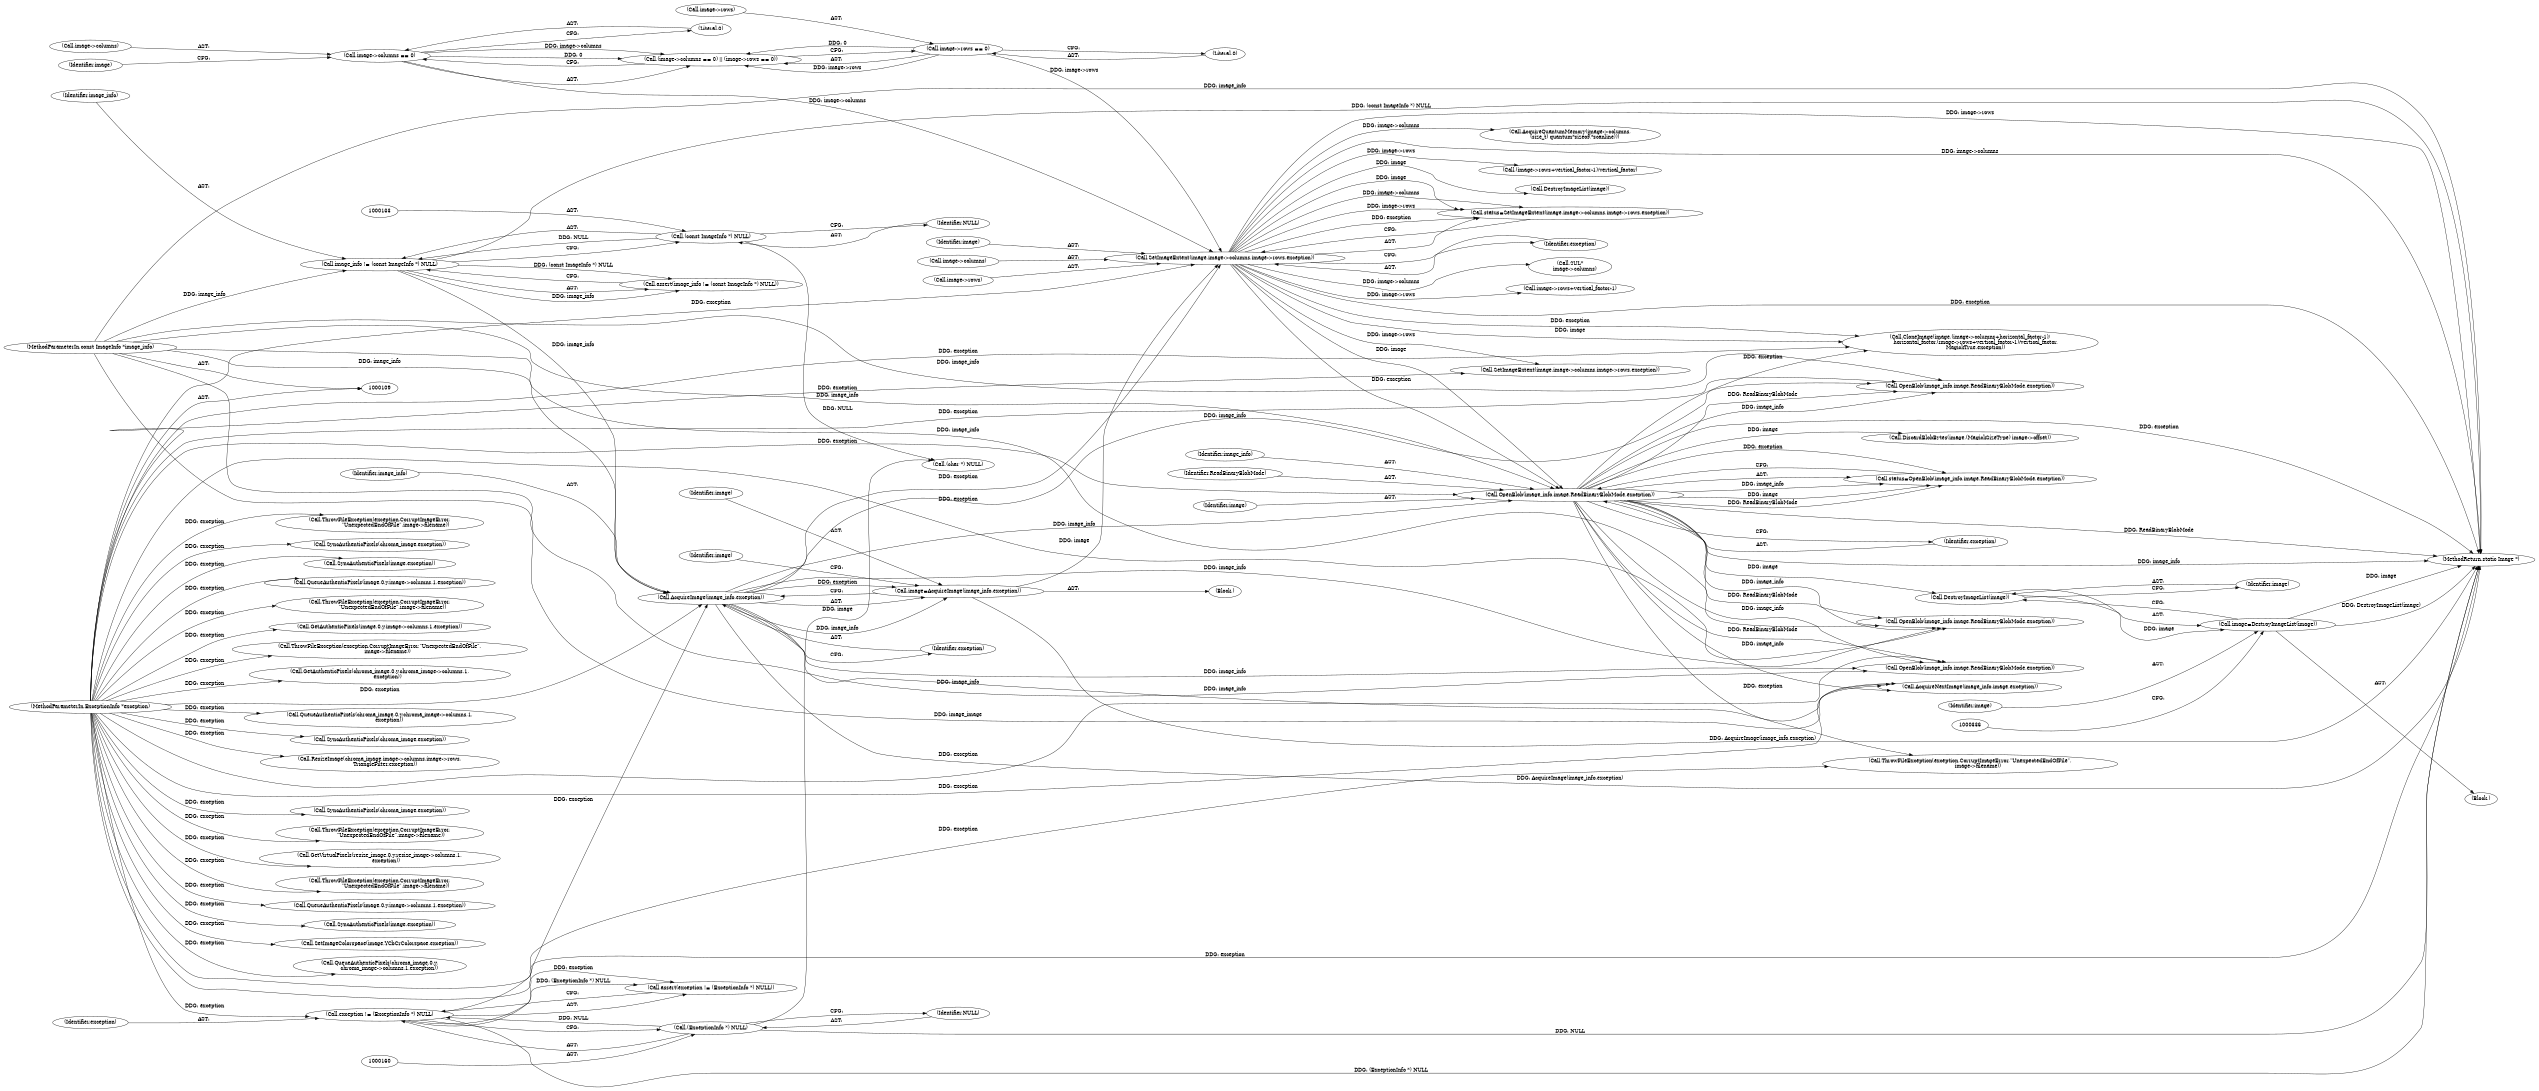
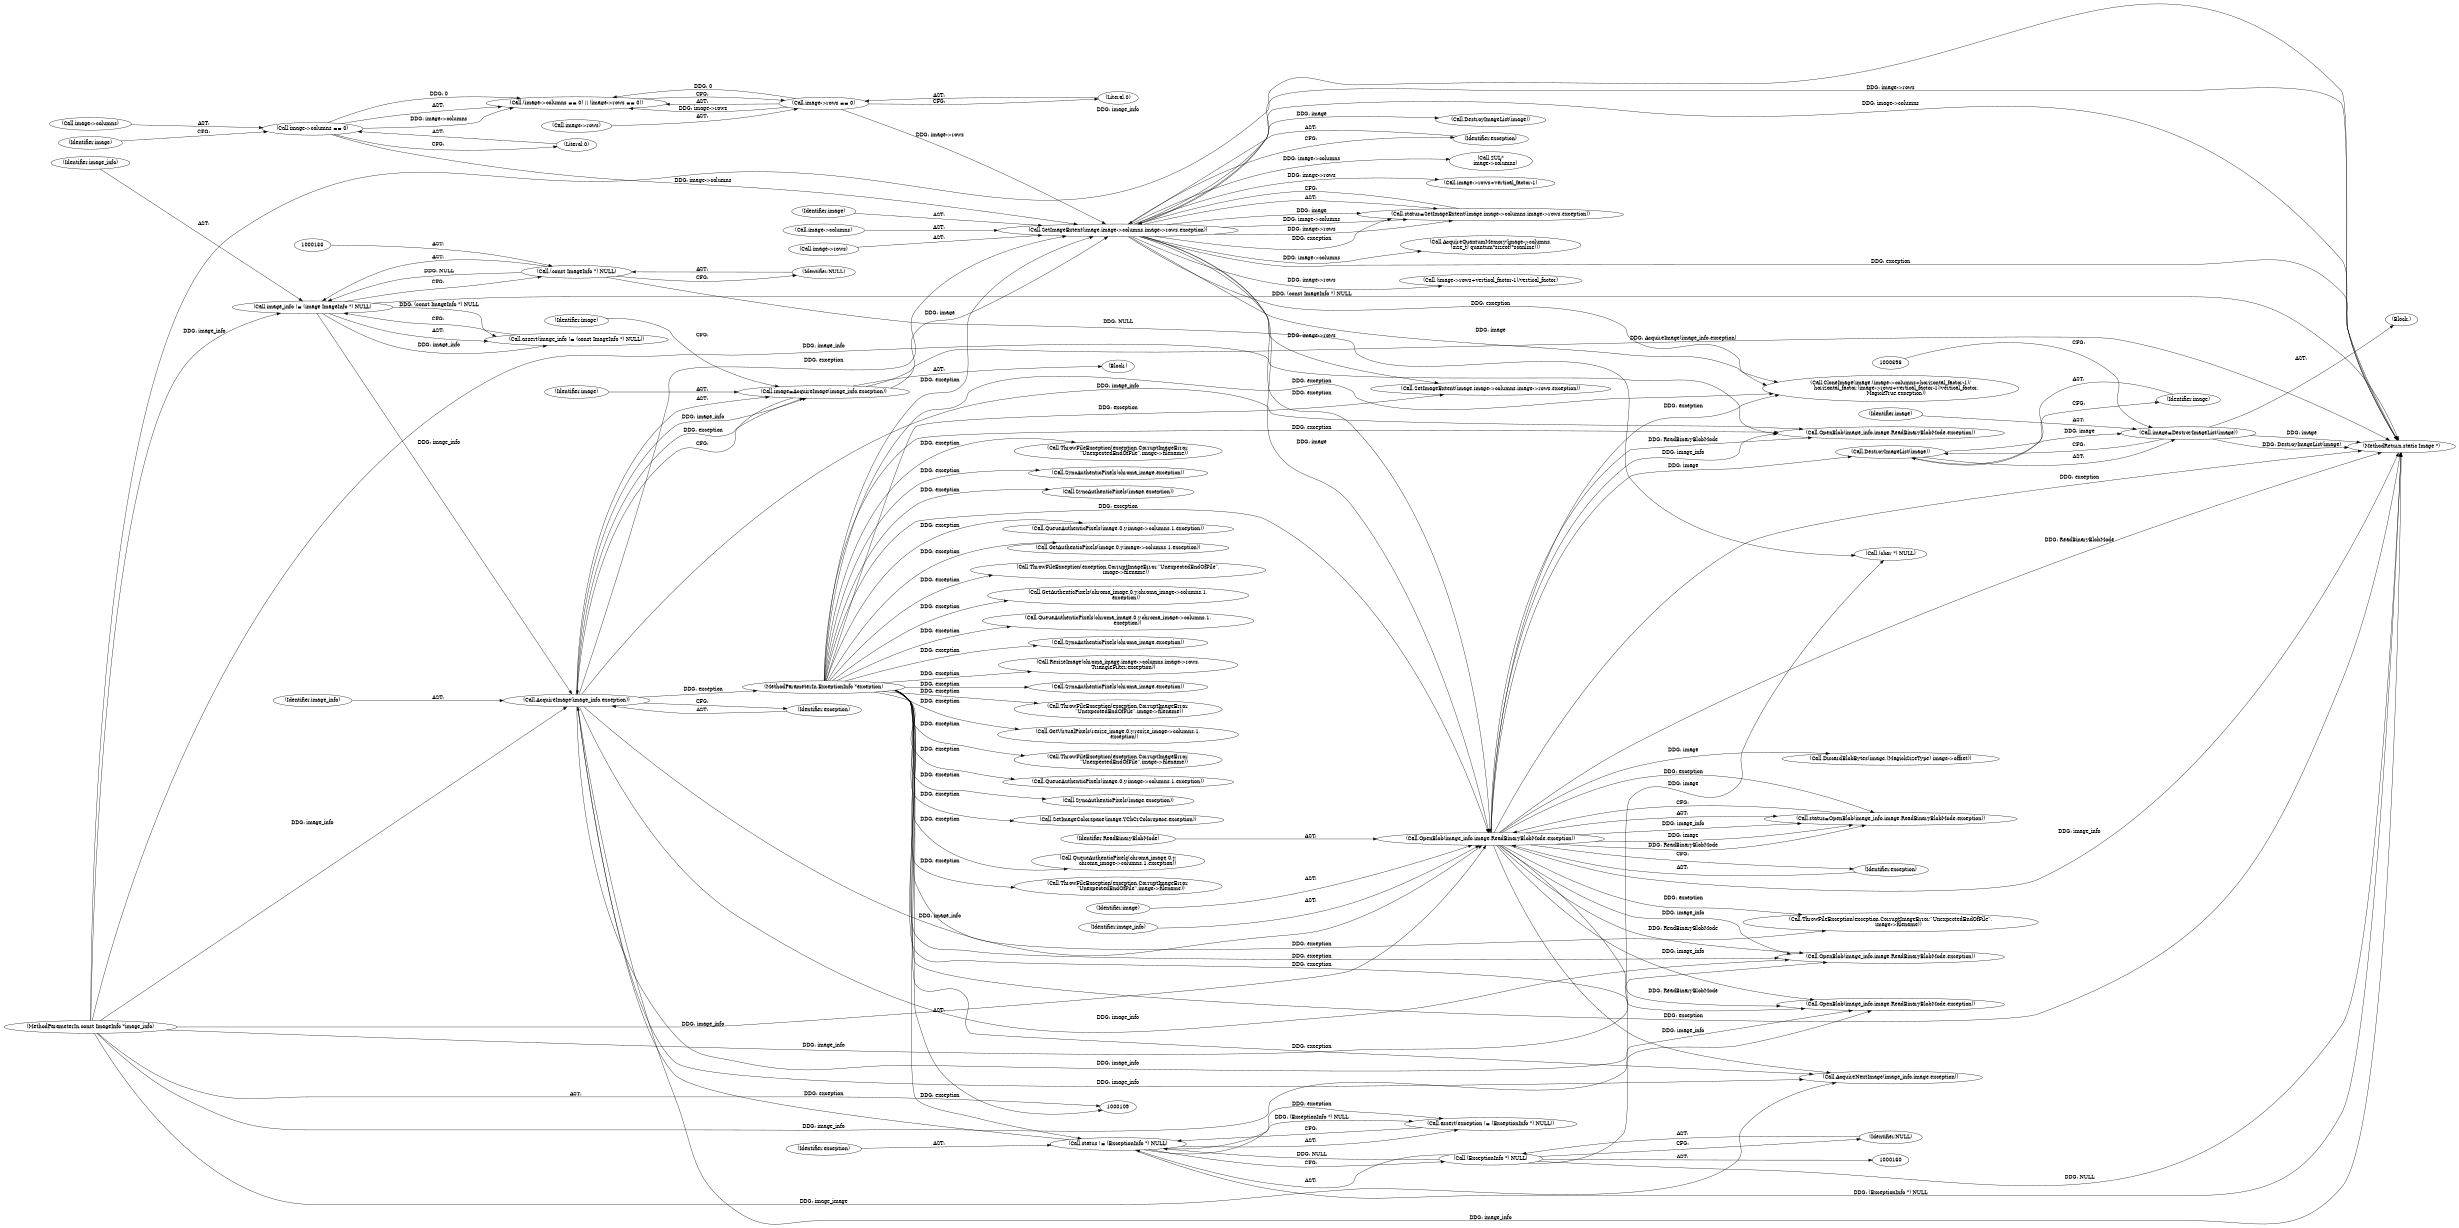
  digraph {
    rankdir=LR
    n1 [label="(Call,DestroyImageList(image))"]
    n2 [label="(Call,image=DestroyImageList(image))"]
    n3 [label="(Identifier,image)"]
    n4 [label="(MethodReturn,static Image *)"]
    n5 [label="(Block,)"]
    n6 [label="(Call,OpenBlob(image_info,image,ReadBinaryBlobMode,exception))"]
    n7 [label="(Call,status=OpenBlob(image_info,image,ReadBinaryBlobMode,exception))"]
    n8 [label="(Identifier,exception)"]
    n9 [label="(Call,OpenBlob(image_info,image,ReadBinaryBlobMode,exception))"]
    n10 [label="(Call,DiscardBlobBytes(image,(MagickSizeType) image->offset))"]
    n11 [label="(Call,CloneImage(image,(image->columns+horizontal_factor-1)/\n       horizontal_factor,(image->rows+vertical_factor-1)/vertical_factor,\n       MagickTrue,exception))"]
    n12 [label="(Call,OpenBlob(image_info,image,ReadBinaryBlobMode,exception))"]
    n13 [label="(Call,AcquireNextImage(image_info,image,exception))"]
    n14 [label="(Call,OpenBlob(image_info,image,ReadBinaryBlobMode,exception))"]
    n15 [label="(Call,ThrowFileException(exception,CorruptImageError,\"UnexpectedEndOfFile\",\n          image->filename))"]
    n16 [label="(Call,AcquireImage(image_info,exception))"]
    n17 [label="(Call,SetImageExtent(image,image->columns,image->rows,exception))"]
    n18 [label="(Call,image=AcquireImage(image_info,exception))"]
    n19 [label="(Identifier,exception)"]
    n20 [label="(Call,SetImageExtent(image,image->columns,image->rows,exception))"]
    n21 [label="(Call,DestroyImageList(image))"]
    n22 [label="(Identifier,exception)"]
    n23 [label="(Call,2UL*\n      image->columns)"]
    n24 [label="(Call,image->rows+vertical_factor-1)"]
    n25 [label="(Call,status=SetImageExtent(image,image->columns,image->rows,exception))"]
    n26 [label="(Call,AcquireQuantumMemory(image->columns,\n      (size_t) quantum*sizeof(*scanline)))"]
    n27 [label="(Call,(image->rows+vertical_factor-1)/vertical_factor)"]
    n28 [label="(Block,)"]
-   n29 [label="(Call,image_info != (const ImageInfo *) NULL)"]
+   n29 [label="(Call,image_info != (image ImageInfo *) NULL)"]
    n30 [label="(Call,(const ImageInfo *) NULL)"]
    n31 [label="(Call,assert(image_info != (const ImageInfo *) NULL))"]
    n32 [label="(Identifier,NULL)"]
    n33 [label="(Call,(char *) NULL)"]
    n34 [label="(MethodParameterIn,const ImageInfo *image_info)"]
    1000109
    n36 [label="(Call,(ExceptionInfo *) NULL)"]
-   n37 [label="(Call,exception != (ExceptionInfo *) NULL)"]
+   n37 [label="(Call,status != (ExceptionInfo *) NULL)"]
    n38 [label="(Identifier,NULL)"]
    n39 [label="(Call,assert(exception != (ExceptionInfo *) NULL))"]
    n40 [label="(MethodParameterIn,ExceptionInfo *exception)"]
    n41 [label="(Call,GetAuthenticPixels(image,0,y,image->columns,1,exception))"]
    n42 [label="(Call,ThrowFileException(exception,CorruptImageError,\"UnexpectedEndOfFile\",\n          image->filename))"]
    n43 [label="(Call,GetAuthenticPixels(chroma_image,0,y,chroma_image->columns,1,\n          exception))"]
    n44 [label="(Call,QueueAuthenticPixels(chroma_image,0,y,chroma_image->columns,1,\n            exception))"]
    n45 [label="(Call,SyncAuthenticPixels(chroma_image,exception))"]
    n46 [label="(Call,ResizeImage(chroma_image,image->columns,image->rows,\n       TriangleFilter,exception))"]
    n47 [label="(Call,SyncAuthenticPixels(chroma_image,exception))"]
    n48 [label="(Call,ThrowFileException(exception,CorruptImageError,\n              \"UnexpectedEndOfFile\",image->filename))"]
    n49 [label="(Call,GetVirtualPixels(resize_image,0,y,resize_image->columns,1,\n        exception))"]
    n50 [label="(Call,ThrowFileException(exception,CorruptImageError,\n                    \"UnexpectedEndOfFile\",image->filename))"]
    n51 [label="(Call,QueueAuthenticPixels(image,0,y,image->columns,1,exception))"]
    n52 [label="(Call,SyncAuthenticPixels(image,exception))"]
    n53 [label="(Call,SetImageColorspace(image,YCbCrColorspace,exception))"]
    n54 [label="(Call,QueueAuthenticPixels(chroma_image,0,y,\n            chroma_image->columns,1,exception))"]
    n55 [label="(Call,ThrowFileException(exception,CorruptImageError,\n                \"UnexpectedEndOfFile\",image->filename))"]
    n56 [label="(Call,ThrowFileException(exception,CorruptImageError,\n                    \"UnexpectedEndOfFile\",image->filename))"]
    n57 [label="(Call,SyncAuthenticPixels(chroma_image,exception))"]
    n58 [label="(Call,SyncAuthenticPixels(image,exception))"]
    n59 [label="(Call,QueueAuthenticPixels(image,0,y,image->columns,1,exception))"]
    n60 [label="(Call,image->columns == 0)"]
    n61 [label="(Literal,0)"]
    n62 [label="(Call,(image->columns == 0) || (image->rows == 0))"]
    n63 [label="(Call,image->rows == 0)"]
    n64 [label="(Literal,0)"]
    n65 [label="(Identifier,image_info)"]
    n66 [label="(Call,image->columns)"]
    n67 [label="(Identifier,ReadBinaryBlobMode)"]
    n68 [label="(Call,image->columns)"]
    n69 [label="(Call,image->rows)"]
    n70 [label="(Identifier,image)"]
    n71 [label="(Identifier,image)"]
    n72 [label="(Call,image->rows)"]
    n73 [label="(Identifier,image_info)"]
    n74 [label="(Identifier,image)"]
    n75 [label="(Identifier,image)"]
    n76 [label="(Identifier,exception)"]
    n77 [label="(Identifier,image)"]
    n78 [label="(Identifier,image_info)"]
    n79 [label="(Identifier,image)"]
    1000133
    1000160
-   1000336
+   1000336 [label=1000396]
    n1 -> n2 [label="AST: "]
    n1 -> n2 [label="DDG: image"]
    n1 -> n3 [label="CFG: "]
    n2 -> n1 [label="CFG: "]
    n2 -> n4 [label="DDG: image"]
    n2 -> n4 [label="DDG: DestroyImageList(image)"]
    n2 -> n5 [label="AST: "]
    n3 -> n1 [label="AST: "]
    n6 -> n1 [label="DDG: image"]
    n6 -> n4 [label="DDG: exception"]
    n6 -> n4 [label="DDG: ReadBinaryBlobMode"]
    n6 -> n4 [label="DDG: image_info"]
    n6 -> n7 [label="AST: "]
    n6 -> n7 [label="DDG: image_info"]
    n6 -> n7 [label="DDG: image"]
    n6 -> n7 [label="DDG: ReadBinaryBlobMode"]
    n6 -> n7 [label="DDG: exception"]
    n6 -> n8 [label="CFG: "]
    n6 -> n9 [label="DDG: image_info"]
    n6 -> n9 [label="DDG: ReadBinaryBlobMode"]
    n6 -> n10 [label="DDG: image"]
    n6 -> n11 [label="DDG: exception"]
    n6 -> n12 [label="DDG: image_info"]
    n6 -> n12 [label="DDG: ReadBinaryBlobMode"]
    n6 -> n13 [label="DDG: image_info"]
    n6 -> n14 [label="DDG: image_info"]
    n6 -> n14 [label="DDG: ReadBinaryBlobMode"]
    n6 -> n15 [label="DDG: exception"]
    n7 -> n6 [label="CFG: "]
    n8 -> n6 [label="AST: "]
-   n16 -> n4 [label="DDG: AcquireImage(image_info,exception)"]
+   n16 -> n4 [label="DDG: image_info"]
    n16 -> n6 [label="DDG: image_info"]
    n16 -> n9 [label="DDG: image_info"]
    n16 -> n12 [label="DDG: image_info"]
    n16 -> n13 [label="DDG: image_info"]
    n16 -> n14 [label="DDG: image_info"]
    n16 -> n17 [label="DDG: exception"]
    n16 -> n18 [label="AST: "]
    n16 -> n18 [label="DDG: image_info"]
    n16 -> n18 [label="DDG: exception"]
    n16 -> n19 [label="CFG: "]
    n17 -> n4 [label="DDG: image->rows"]
    n17 -> n4 [label="DDG: image->columns"]
    n17 -> n4 [label="DDG: exception"]
    n17 -> n6 [label="DDG: image"]
    n17 -> n6 [label="DDG: exception"]
    n17 -> n11 [label="DDG: image"]
    n17 -> n11 [label="DDG: exception"]
    n17 -> n20 [label="DDG: image->rows"]
    n17 -> n21 [label="DDG: image"]
    n17 -> n22 [label="CFG: "]
    n17 -> n23 [label="DDG: image->columns"]
    n17 -> n24 [label="DDG: image->rows"]
    n17 -> n25 [label="AST: "]
    n17 -> n25 [label="DDG: image"]
    n17 -> n25 [label="DDG: image->columns"]
    n17 -> n25 [label="DDG: image->rows"]
    n17 -> n25 [label="DDG: exception"]
    n17 -> n26 [label="DDG: image->columns"]
    n17 -> n27 [label="DDG: image->rows"]
    n18 -> n4 [label="DDG: AcquireImage(image_info,exception)"]
    n18 -> n16 [label="CFG: "]
    n18 -> n17 [label="DDG: image"]
    n18 -> n28 [label="AST: "]
    n19 -> n16 [label="AST: "]
    n22 -> n17 [label="AST: "]
    n25 -> n17 [label="CFG: "]
    n29 -> n4 [label="DDG: (const ImageInfo *) NULL"]
    n29 -> n16 [label="DDG: image_info"]
    n29 -> n30 [label="CFG: "]
    n29 -> n31 [label="AST: "]
    n29 -> n31 [label="DDG: image_info"]
    n29 -> n31 [label="DDG: (const ImageInfo *) NULL"]
    n30 -> n29 [label="AST: "]
    n30 -> n29 [label="DDG: NULL"]
    n30 -> n32 [label="CFG: "]
    n30 -> n33 [label="DDG: NULL"]
    n31 -> n29 [label="CFG: "]
    n32 -> n30 [label="AST: "]
    n34 -> n4 [label="DDG: image_info"]
    n34 -> n6 [label="DDG: image_info"]
    n34 -> n9 [label="DDG: image_info"]
    n34 -> n12 [label="DDG: image_info"]
    n34 -> n13 [label="DDG: image_image"]
    n34 -> n14 [label="DDG: image_info"]
    n34 -> n16 [label="DDG: image_info"]
    n34 -> n29 [label="DDG: image_info"]
    n34 -> 1000109 [label="AST: "]
    n36 -> n4 [label="DDG: NULL"]
    n36 -> n33 [label="DDG: image"]
    n36 -> n37 [label="AST: "]
    n36 -> n37 [label="DDG: NULL"]
    n36 -> n38 [label="CFG: "]
    n37 -> n4 [label="DDG: (ExceptionInfo *) NULL"]
    n37 -> n16 [label="DDG: exception"]
    n37 -> n36 [label="CFG: "]
    n37 -> n39 [label="AST: "]
    n37 -> n39 [label="DDG: exception"]
    n37 -> n39 [label="DDG: (ExceptionInfo *) NULL"]
    n38 -> n36 [label="AST: "]
    n39 -> n37 [label="CFG: "]
    n40 -> n4 [label="DDG: exception"]
    n40 -> n6 [label="DDG: exception"]
    n40 -> n9 [label="DDG: exception"]
    n40 -> n11 [label="DDG: exception"]
    n40 -> n12 [label="DDG: exception"]
    n40 -> n13 [label="DDG: exception"]
    n40 -> n14 [label="DDG: exception"]
    n40 -> n15 [label="DDG: exception"]
-   n40 -> n16 [label="DDG: exception"]
+   n16 -> n40 [label="DDG: exception"]
    n40 -> n17 [label="DDG: exception"]
    n40 -> n20 [label="DDG: exception"]
    n40 -> 1000109 [label="AST: "]
    n40 -> n37 [label="DDG: exception"]
    n40 -> n41 [label="DDG: exception"]
    n40 -> n42 [label="DDG: exception"]
    n40 -> n43 [label="DDG: exception"]
    n40 -> n44 [label="DDG: exception"]
    n40 -> n45 [label="DDG: exception"]
    n40 -> n46 [label="DDG: exception"]
    n40 -> n47 [label="DDG: exception"]
    n40 -> n48 [label="DDG: exception"]
    n40 -> n49 [label="DDG: exception"]
    n40 -> n50 [label="DDG: exception"]
    n40 -> n51 [label="DDG: exception"]
    n40 -> n52 [label="DDG: exception"]
    n40 -> n53 [label="DDG: exception"]
    n40 -> n54 [label="DDG: exception"]
    n40 -> n55 [label="DDG: exception"]
    n40 -> n56 [label="DDG: exception"]
    n40 -> n57 [label="DDG: exception"]
    n40 -> n58 [label="DDG: exception"]
    n40 -> n59 [label="DDG: exception"]
    n60 -> n17 [label="DDG: image->columns"]
    n60 -> n61 [label="CFG: "]
    n60 -> n62 [label="AST: "]
    n60 -> n62 [label="DDG: image->columns"]
    n60 -> n62 [label="DDG: 0"]
    n61 -> n60 [label="AST: "]
-   n62 -> n60 [label="CFG: "]
    n62 -> n63 [label="CFG: "]
    n63 -> n17 [label="DDG: image->rows"]
    n63 -> n62 [label="AST: "]
    n63 -> n62 [label="DDG: image->rows"]
    n63 -> n62 [label="DDG: 0"]
    n63 -> n64 [label="CFG: "]
    n64 -> n63 [label="AST: "]
    n65 -> n16 [label="AST: "]
    n66 -> n60 [label="AST: "]
    n67 -> n6 [label="AST: "]
    n68 -> n17 [label="AST: "]
    n69 -> n17 [label="AST: "]
    n70 -> n18 [label="CFG: "]
    n71 -> n60 [label="CFG: "]
    n72 -> n63 [label="AST: "]
    n73 -> n29 [label="AST: "]
    n74 -> n2 [label="AST: "]
    n75 -> n17 [label="AST: "]
    n76 -> n37 [label="AST: "]
    n77 -> n6 [label="AST: "]
    n78 -> n6 [label="AST: "]
    n79 -> n18 [label="AST: "]
    1000133 -> n30 [label="AST: "]
-   1000160 -> n36 [label="AST: "]
+   n36 -> 1000160 [label="AST: "]
    1000336 -> n2 [label="CFG: "]
  }
